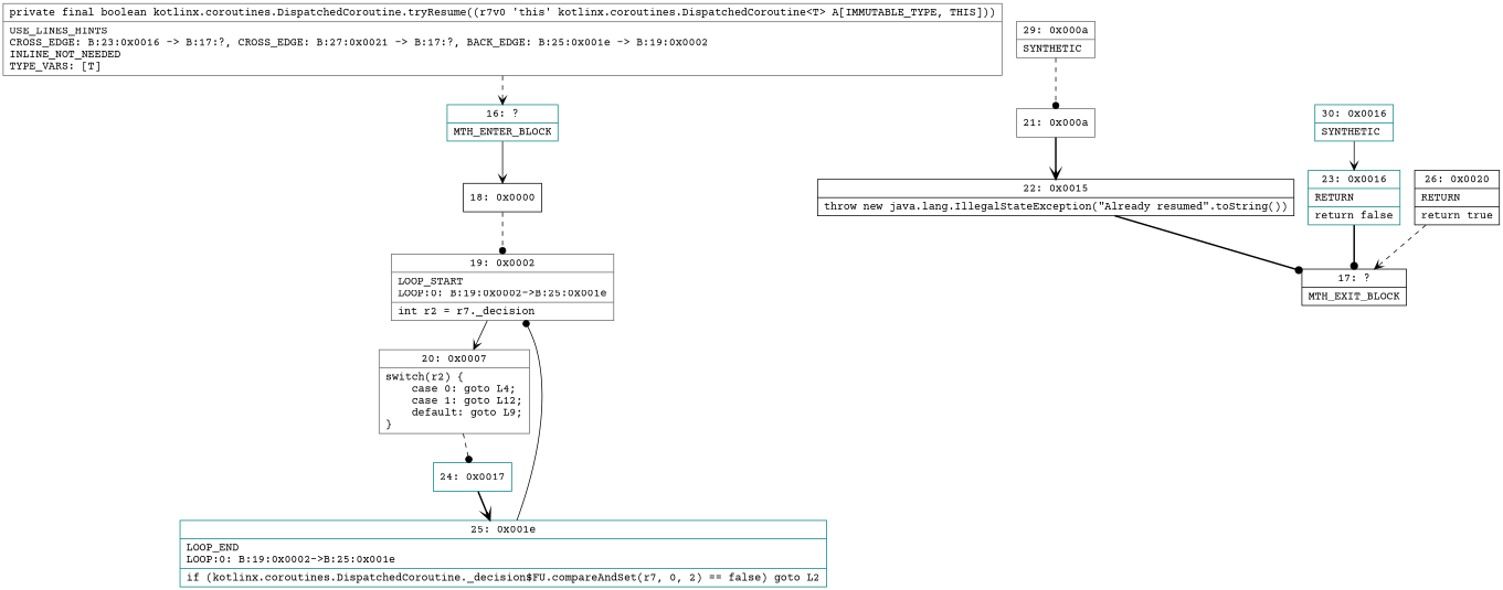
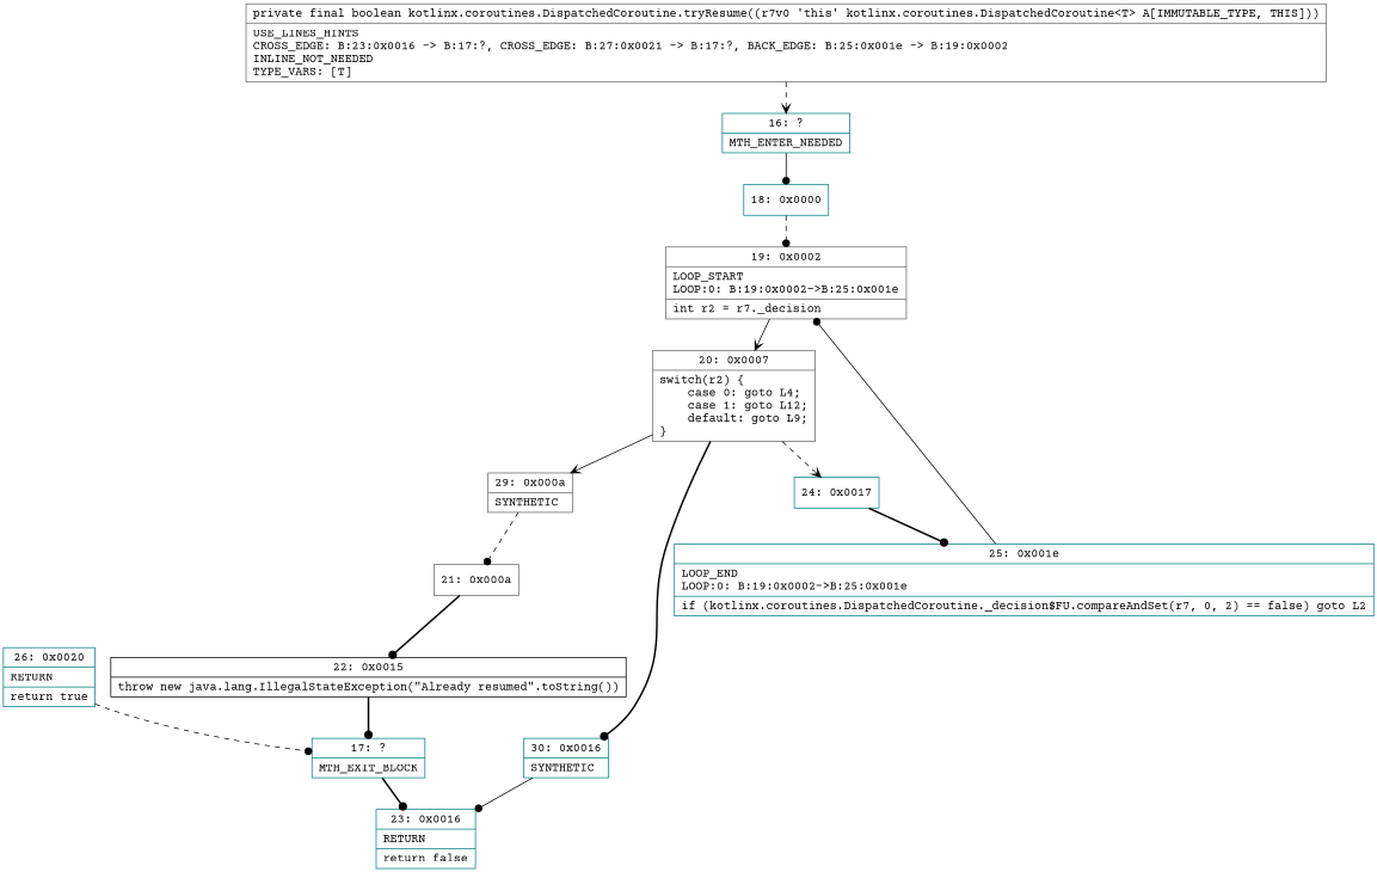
  digraph {
    fontname="Courier Prime"
    node [color=teal fontname="Courier Prime" shape=record]
    edge [arrowhead=vee fontname="Courier Prime" style=solid]
-   n1 [label="{16\:\ ?|MTH_ENTER_BLOCK\l}"]
-   n2 [color=black label="{18\:\ 0x0000}"]
+   n1 [label="{16\:\ ?|MTH_ENTER_NEEDED\l}"]
+   n2 [label="{18\:\ 0x0000}"]
    n3 [color=gray40 label="{19\:\ 0x0002|LOOP_START\lLOOP:0: B:19:0x0002\-\>B:25:0x001e\l|int r2 = r7._decision\l}"]
    n4 [color=gray40 label="{20\:\ 0x0007|switch(r2) \{\l    case 0: goto L4;\l    case 1: goto L12;\l    default: goto L9;\l\}\l}"]
    n5 [label="{24\:\ 0x0017}"]
    n6 [color=gray40 label="{29\:\ 0x000a|SYNTHETIC\l}"]
    n7 [label="{30\:\ 0x0016|SYNTHETIC\l}"]
    n8 [label="{25\:\ 0x001e|LOOP_END\lLOOP:0: B:19:0x0002\-\>B:25:0x001e\l|if (kotlinx.coroutines.DispatchedCoroutine._decision$FU.compareAndSet(r7, 0, 2) == false) goto L2\l}"]
    n9 [color=gray40 label="{21\:\ 0x000a}"]
    n10 [label="{23\:\ 0x0016|RETURN\l|return false\l}"]
-   n11 [color=black label="{26\:\ 0x0020|RETURN\l|return true\l}"]
-   n12 [color=black label="{17\:\ ?|MTH_EXIT_BLOCK\l}"]
+   n11 [label="{26\:\ 0x0020|RETURN\l|return true\l}"]
+   n12 [label="{17\:\ ?|MTH_EXIT_BLOCK\l}"]
    n13 [color=black label="{22\:\ 0x0015|throw new java.lang.IllegalStateException(\"Already resumed\".toString())\l}"]
    n14 [color=gray40 label="{private final boolean kotlinx.coroutines.DispatchedCoroutine.tryResume((r7v0 'this' kotlinx.coroutines.DispatchedCoroutine\<T\> A[IMMUTABLE_TYPE, THIS]))  | USE_LINES_HINTS\lCROSS_EDGE: B:23:0x0016 \-\> B:17:?, CROSS_EDGE: B:27:0x0021 \-\> B:17:?, BACK_EDGE: B:25:0x001e \-\> B:19:0x0002\lINLINE_NOT_NEEDED\lTYPE_VARS: [T]\l}"]
-   n1 -> n2
+   n1 -> n2 [arrowhead=dot]
    n2 -> n3 [arrowhead=dot style=dashed]
    n3 -> n4
-   n4 -> n5 [arrowhead=dot style=dashed]
-   n5 -> n8 [style=bold]
+   n4 -> n5 [style=dashed]
+   n4 -> n6
+   n4 -> n7 [arrowhead=dot style=bold]
+   n5 -> n8 [arrowhead=dot style=bold]
    n6 -> n9 [arrowhead=dot style=dashed]
-   n7 -> n10
+   n7 -> n10 [arrowhead=dot]
    n8 -> n3 [arrowhead=dot]
-   n9 -> n13 [style=bold]
-   n10 -> n12 [arrowhead=dot style=bold]
-   n11 -> n12 [style=dashed]
+   n9 -> n13 [arrowhead=dot style=bold]
+   n12 -> n10 [arrowhead=dot style=bold]
+   n11 -> n12 [arrowhead=dot style=dashed]
    n13 -> n12 [arrowhead=dot style=bold]
    n14 -> n1 [style=dashed]
  }
